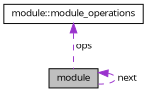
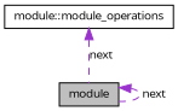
  digraph {
    fontname="Open Sans"
    node [color=black fontname="Open Sans" fontsize=10 shape=record style=filled]
    edge [color=darkorchid3 dir=back fontname="Open Sans" fontsize=10 labelfontname=Helvetica labelfontsize=10 style=dashed]
    n1 [fillcolor=grey75 fontcolor=black height=0.2 label=module width=0.4]
    n2 [fillcolor=white height=0.2 label="module::module_operations" width=0.4]
    n1 -> n1 [label=" next"]
-   n2 -> n1 [label=" ops"]
+   n2 -> n1 [label=" next"]
  }
